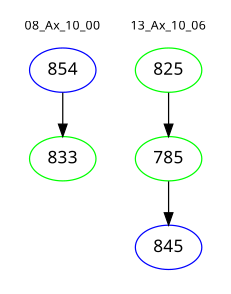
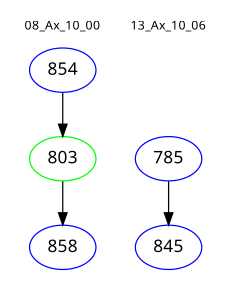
  digraph {
    fontname="Noto Sans"
    node [color=blue fontname="Noto Sans"]
    edge [color=black fontname="Noto Sans"]
    n1 [label=854]
-   n2 [color=green label=833]
-   n4 [color=green label=825]
-   n5 [color=green label=785]
+   n2 [color=green label=803]
+   n3 [label=858]
+   n5 [label=785]
    n6 [label=845]
    subgraph cluster_1 {
      color=white
      fontsize=10
      label="08_Ax_10_00"
      n1
      n2
+     n3
    }
    subgraph cluster_2 {
      color=white
      fontsize=10
      label="13_Ax_10_06"
-     n4
      n5
      n6
    }
    n1 -> n2
-   n4 -> n5
+   n2 -> n3
    n5 -> n6
  }
